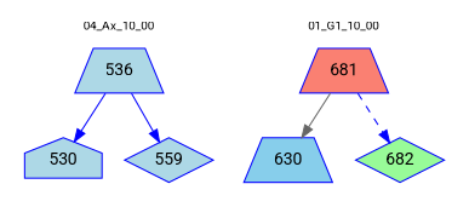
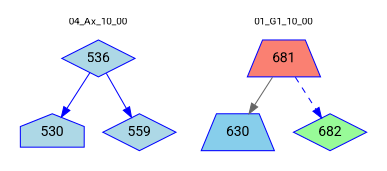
  digraph {
    fontname=Roboto
    node [color=blue fillcolor=lightblue fontname=Roboto shape=diamond style=filled]
    edge [color=blue fontname=Roboto style=solid]
-   n1 [label=536 shape=trapezium]
+   n1 [label=536]
    n2 [label=530 shape=house]
    n3 [label=559]
    n4 [fillcolor=salmon label=681 shape=trapezium]
    n5 [fillcolor=skyblue label=630 shape=trapezium]
    n6 [fillcolor=palegreen label=682]
    subgraph cluster_1 {
      color=white
      fontsize=10
      label="04_Ax_10_00"
      n1
      n2
      n3
    }
    subgraph cluster_2 {
      color=white
      fontsize=10
      label="01_G1_10_00"
      n4
      n5
      n6
    }
    n1 -> n2
    n1 -> n3
    n4 -> n5 [color=gray40]
    n4 -> n6 [style=dashed]
  }
